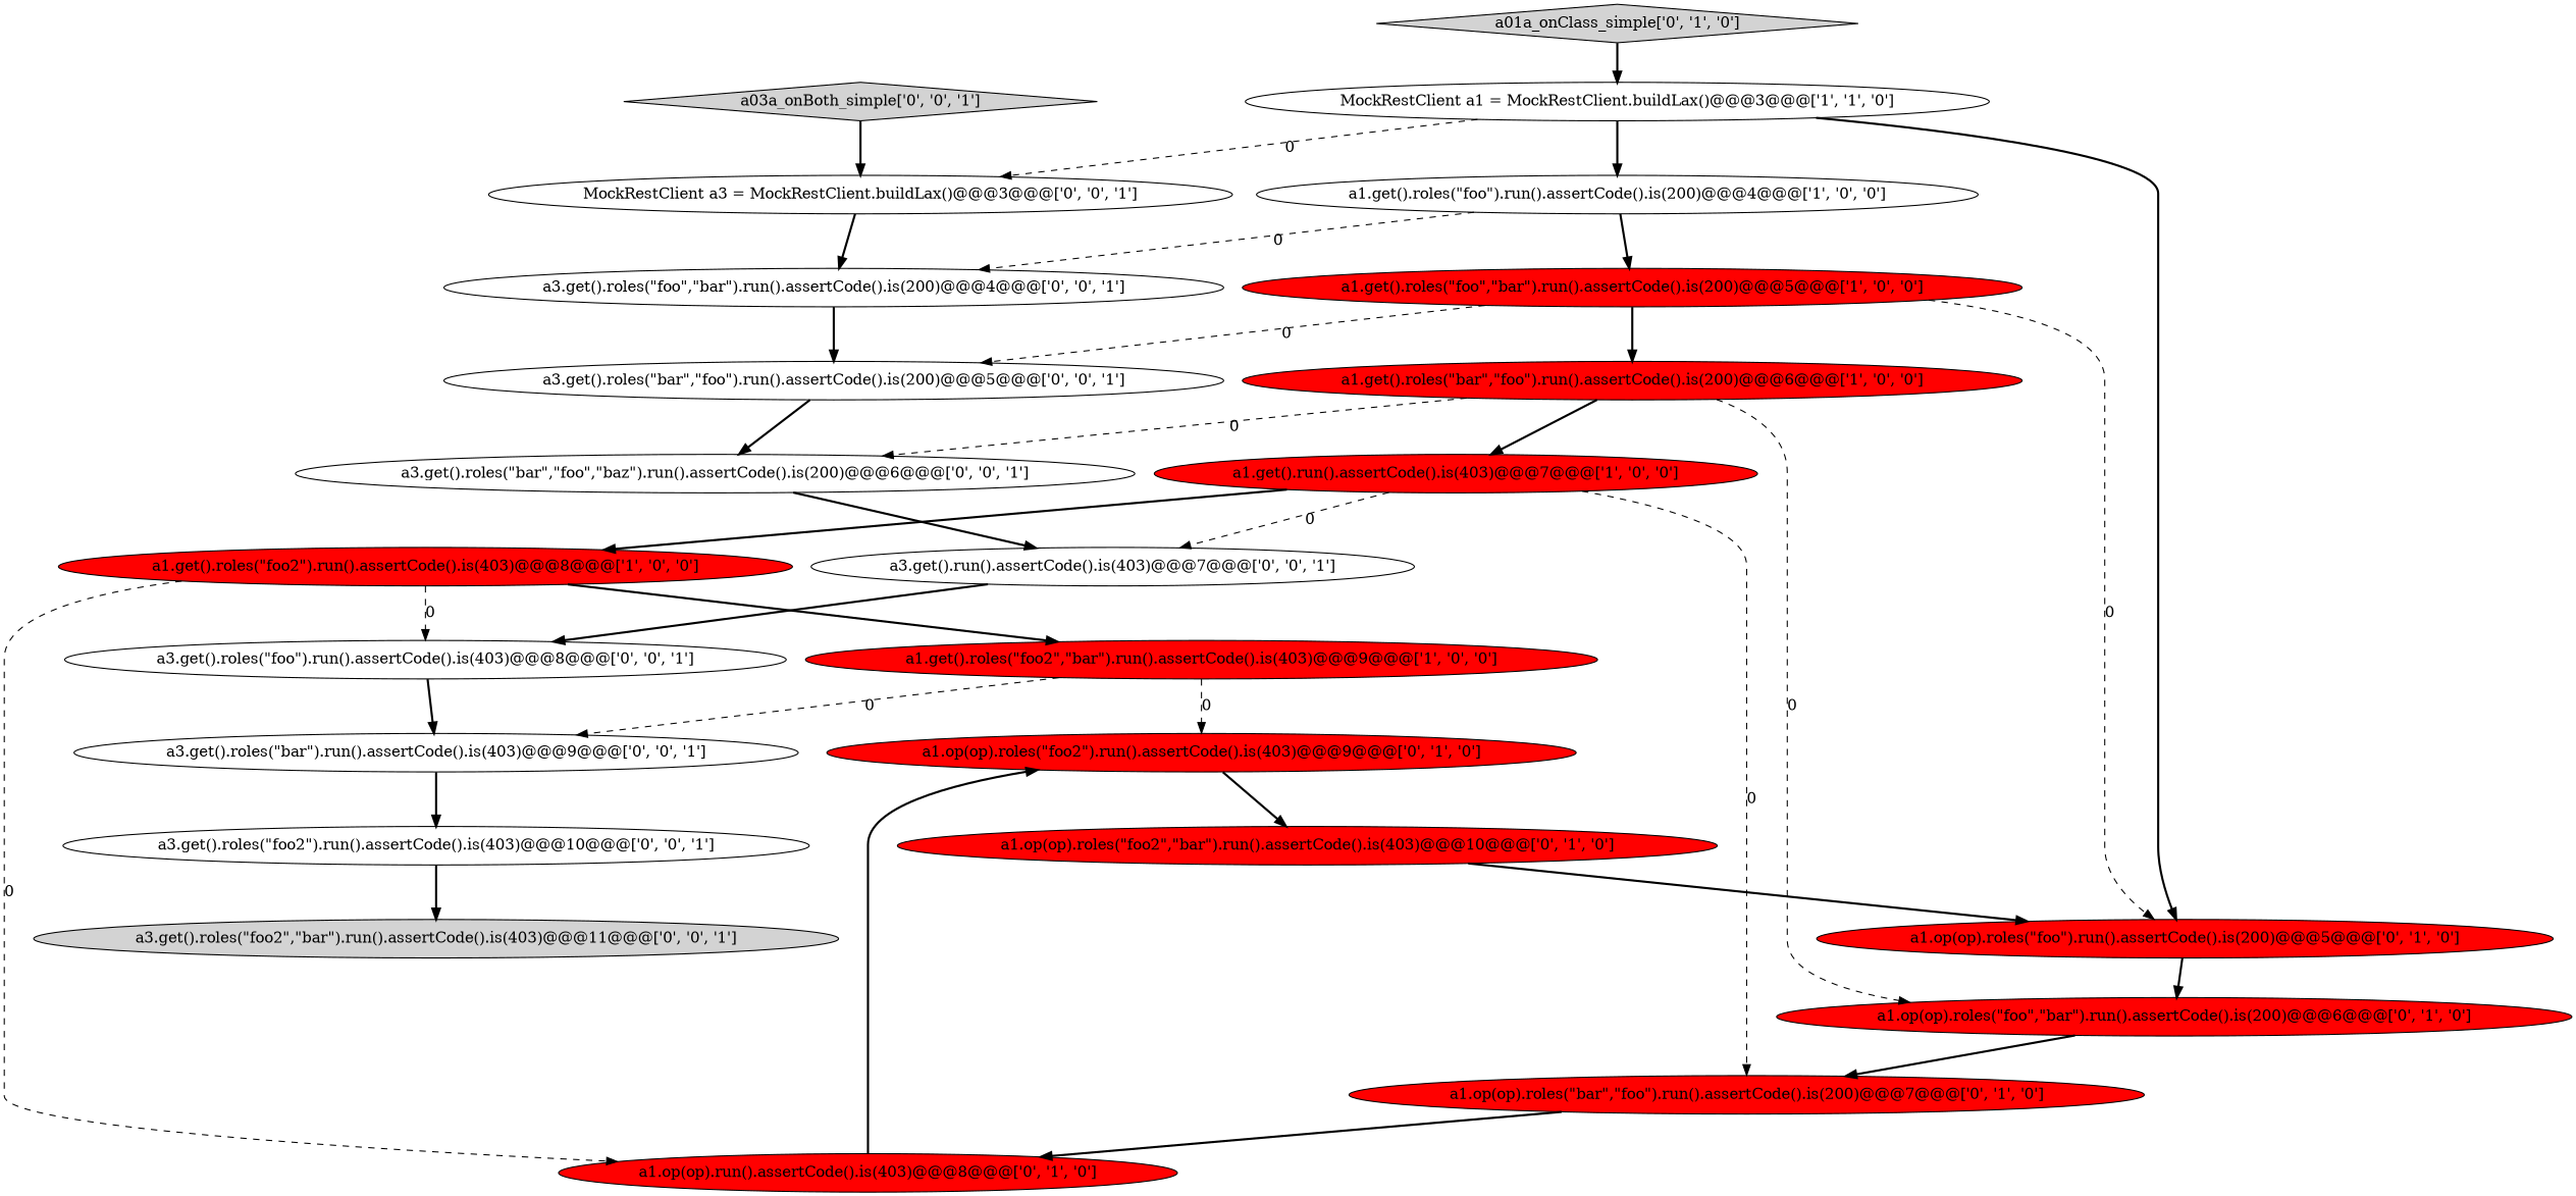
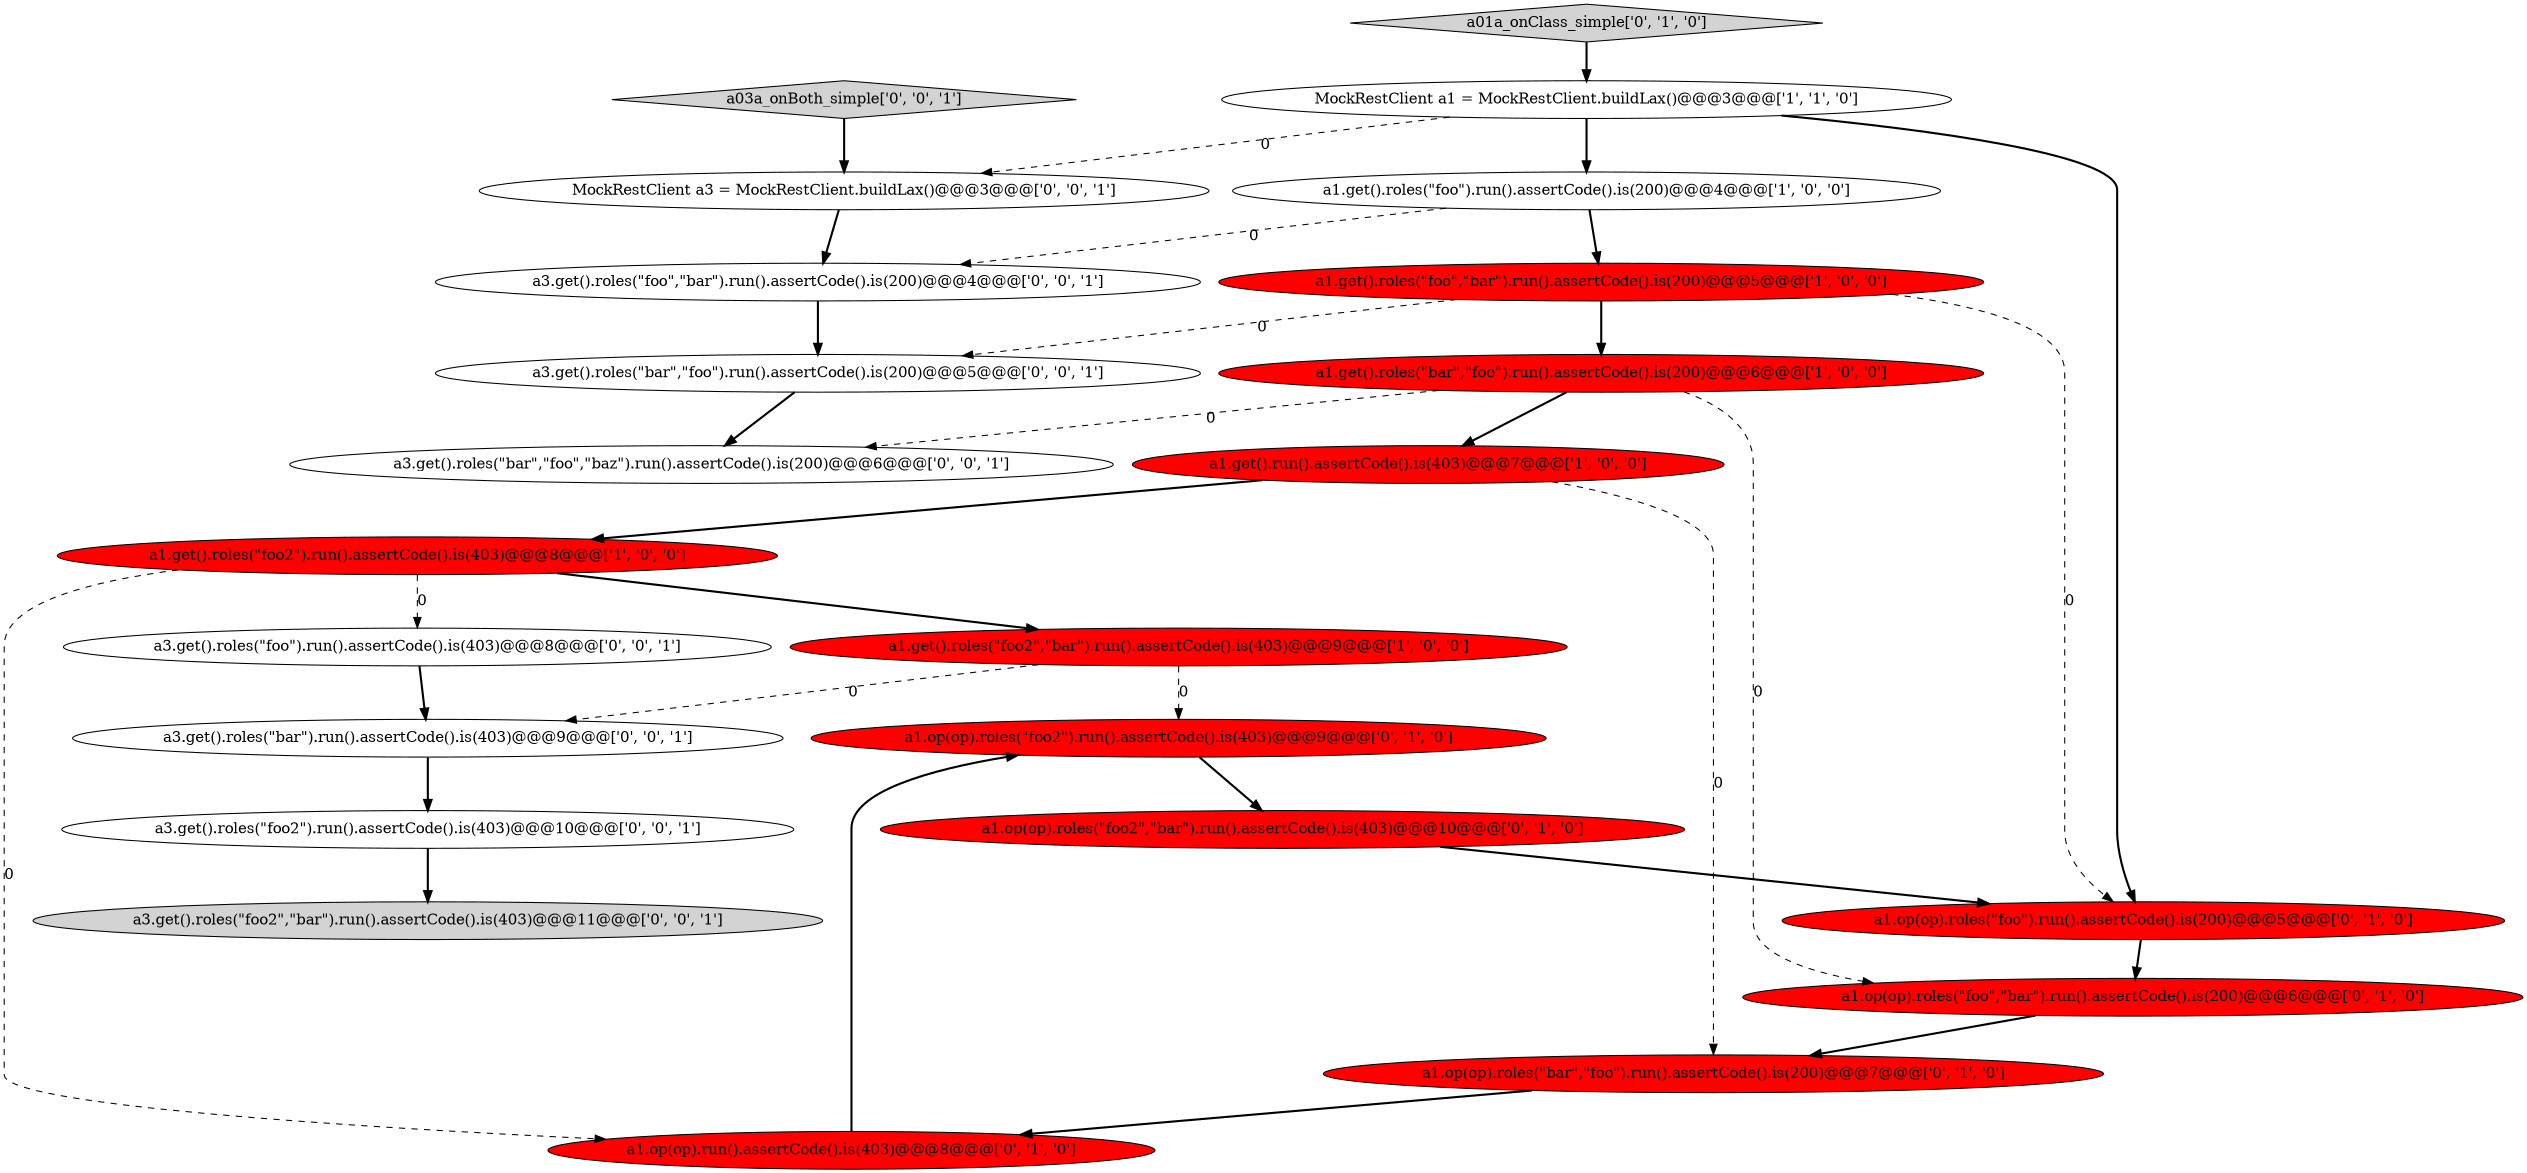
  digraph {
    node [fillcolor=red shape=ellipse style=filled]
    edge [style=bold]
    n1 [label="a1.get().roles(\"foo2\",\"bar\").run().assertCode().is(403)@@@9@@@['1', '0', '0']"]
    n2 [fillcolor=white label="a3.get().roles(\"bar\").run().assertCode().is(403)@@@9@@@['0', '0', '1']"]
    n3 [label="a1.op(op).roles(\"foo2\").run().assertCode().is(403)@@@9@@@['0', '1', '0']"]
    n4 [fillcolor=white label="a3.get().roles(\"foo2\").run().assertCode().is(403)@@@10@@@['0', '0', '1']"]
    n5 [label="a1.op(op).roles(\"foo2\",\"bar\").run().assertCode().is(403)@@@10@@@['0', '1', '0']"]
    n6 [fillcolor=white label="MockRestClient a1 = MockRestClient.buildLax()@@@3@@@['1', '1', '0']"]
    n7 [fillcolor=white label="MockRestClient a3 = MockRestClient.buildLax()@@@3@@@['0', '0', '1']"]
    n8 [label="a1.op(op).roles(\"foo\").run().assertCode().is(200)@@@5@@@['0', '1', '0']"]
    n9 [fillcolor=white label="a1.get().roles(\"foo\").run().assertCode().is(200)@@@4@@@['1', '0', '0']"]
    n10 [fillcolor=lightgray label="a03a_onBoth_simple['0', '0', '1']" shape=diamond]
    n11 [fillcolor=white label="a3.get().roles(\"foo\",\"bar\").run().assertCode().is(200)@@@4@@@['0', '0', '1']"]
    n12 [fillcolor=lightgray label="a3.get().roles(\"foo2\",\"bar\").run().assertCode().is(403)@@@11@@@['0', '0', '1']"]
    n13 [label="a1.op(op).roles(\"bar\",\"foo\").run().assertCode().is(200)@@@7@@@['0', '1', '0']"]
    n14 [label="a1.op(op).run().assertCode().is(403)@@@8@@@['0', '1', '0']"]
    n15 [fillcolor=white label="a3.get().roles(\"bar\",\"foo\").run().assertCode().is(200)@@@5@@@['0', '0', '1']"]
    n16 [fillcolor=white label="a3.get().roles(\"bar\",\"foo\",\"baz\").run().assertCode().is(200)@@@6@@@['0', '0', '1']"]
-   n17 [fillcolor=white label="a3.get().run().assertCode().is(403)@@@7@@@['0', '0', '1']"]
    n18 [label="a1.op(op).roles(\"foo\",\"bar\").run().assertCode().is(200)@@@6@@@['0', '1', '0']"]
    n19 [label="a1.get().run().assertCode().is(403)@@@7@@@['1', '0', '0']"]
    n20 [label="a1.get().roles(\"foo2\").run().assertCode().is(403)@@@8@@@['1', '0', '0']"]
    n21 [fillcolor=white label="a3.get().roles(\"foo\").run().assertCode().is(403)@@@8@@@['0', '0', '1']"]
    n22 [label="a1.get().roles(\"foo\",\"bar\").run().assertCode().is(200)@@@5@@@['1', '0', '0']"]
    n23 [label="a1.get().roles(\"bar\",\"foo\").run().assertCode().is(200)@@@6@@@['1', '0', '0']"]
    n24 [fillcolor=lightgray label="a01a_onClass_simple['0', '1', '0']" shape=diamond]
    n1 -> n2 [label=0 style=dashed]
    n1 -> n3 [label=0 style=dashed]
    n2 -> n4
    n3 -> n5
    n4 -> n12
    n5 -> n8
    n6 -> n7 [label=0 style=dashed]
    n6 -> n8
    n6 -> n9
    n7 -> n11
    n8 -> n18
    n9 -> n11 [label=0 style=dashed]
    n9 -> n22
    n10 -> n7
    n11 -> n15
    n13 -> n14
    n14 -> n3
    n15 -> n16
-   n16 -> n17
-   n17 -> n21
    n18 -> n13
    n19 -> n13 [label=0 style=dashed]
-   n19 -> n17 [label=0 style=dashed]
    n19 -> n20
    n20 -> n1
    n20 -> n14 [label=0 style=dashed]
    n20 -> n21 [label=0 style=dashed]
    n21 -> n2
    n22 -> n8 [label=0 style=dashed]
    n22 -> n15 [label=0 style=dashed]
    n22 -> n23
    n23 -> n16 [label=0 style=dashed]
    n23 -> n18 [label=0 style=dashed]
    n23 -> n19
    n24 -> n6
  }
